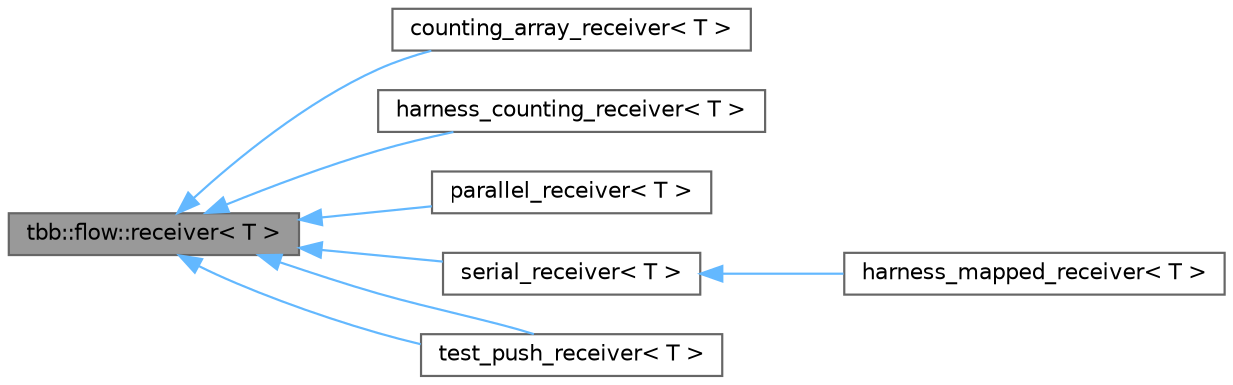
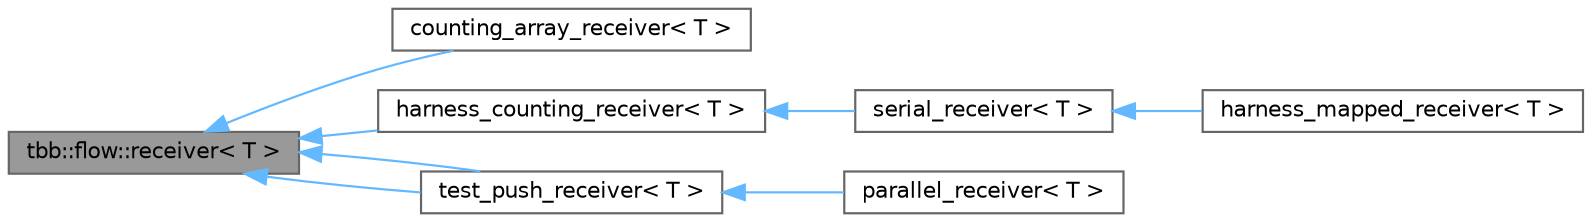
  digraph {
    rankdir=LR
    node [color=gray40 fillcolor=white fontname=Helvetica fontsize=10 shape=box style=filled]
    edge [color=steelblue1 dir=back fontname=Helvetica fontsize=10 labelfontname=Helvetica labelfontsize=10 style=solid]
    n1 [fillcolor=grey60 fontcolor=black height=0.2 label="tbb::flow::receiver\< T \>" width=0.4]
    n2 [height=0.2 label="counting_array_receiver\< T \>" width=0.4]
    n3 [height=0.2 label="harness_counting_receiver\< T \>" width=0.4]
    n4 [height=0.2 label="parallel_receiver\< T \>" width=0.4]
    n5 [height=0.2 label="serial_receiver\< T \>" width=0.4]
    n6 [height=0.2 label="test_push_receiver\< T \>" width=0.4]
    n7 [height=0.2 label="harness_mapped_receiver\< T \>" width=0.4]
    n1 -> n2
    n1 -> n3
-   n1 -> n4
-   n1 -> n5
+   n6 -> n4
+   n3 -> n5
    n1 -> n6
    n1 -> n6
    n5 -> n7
  }
